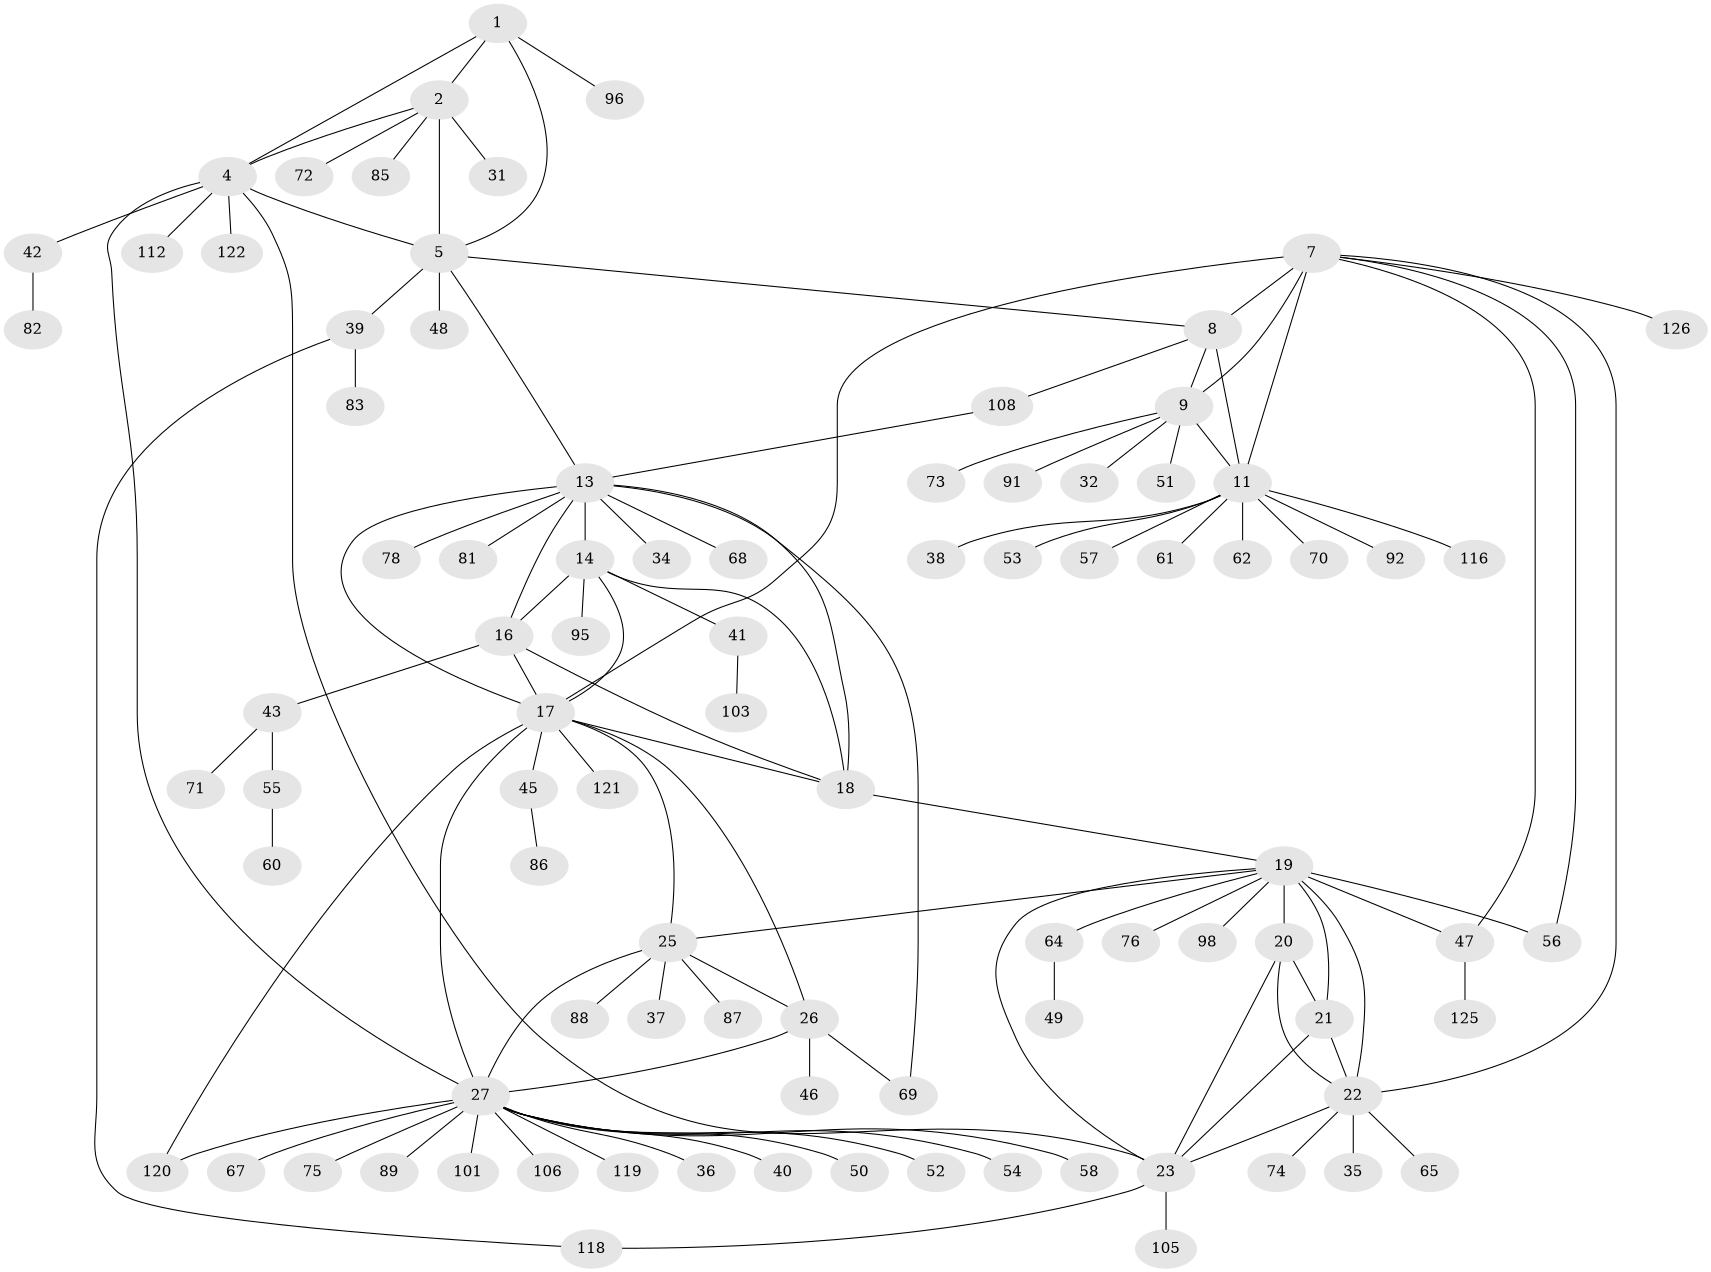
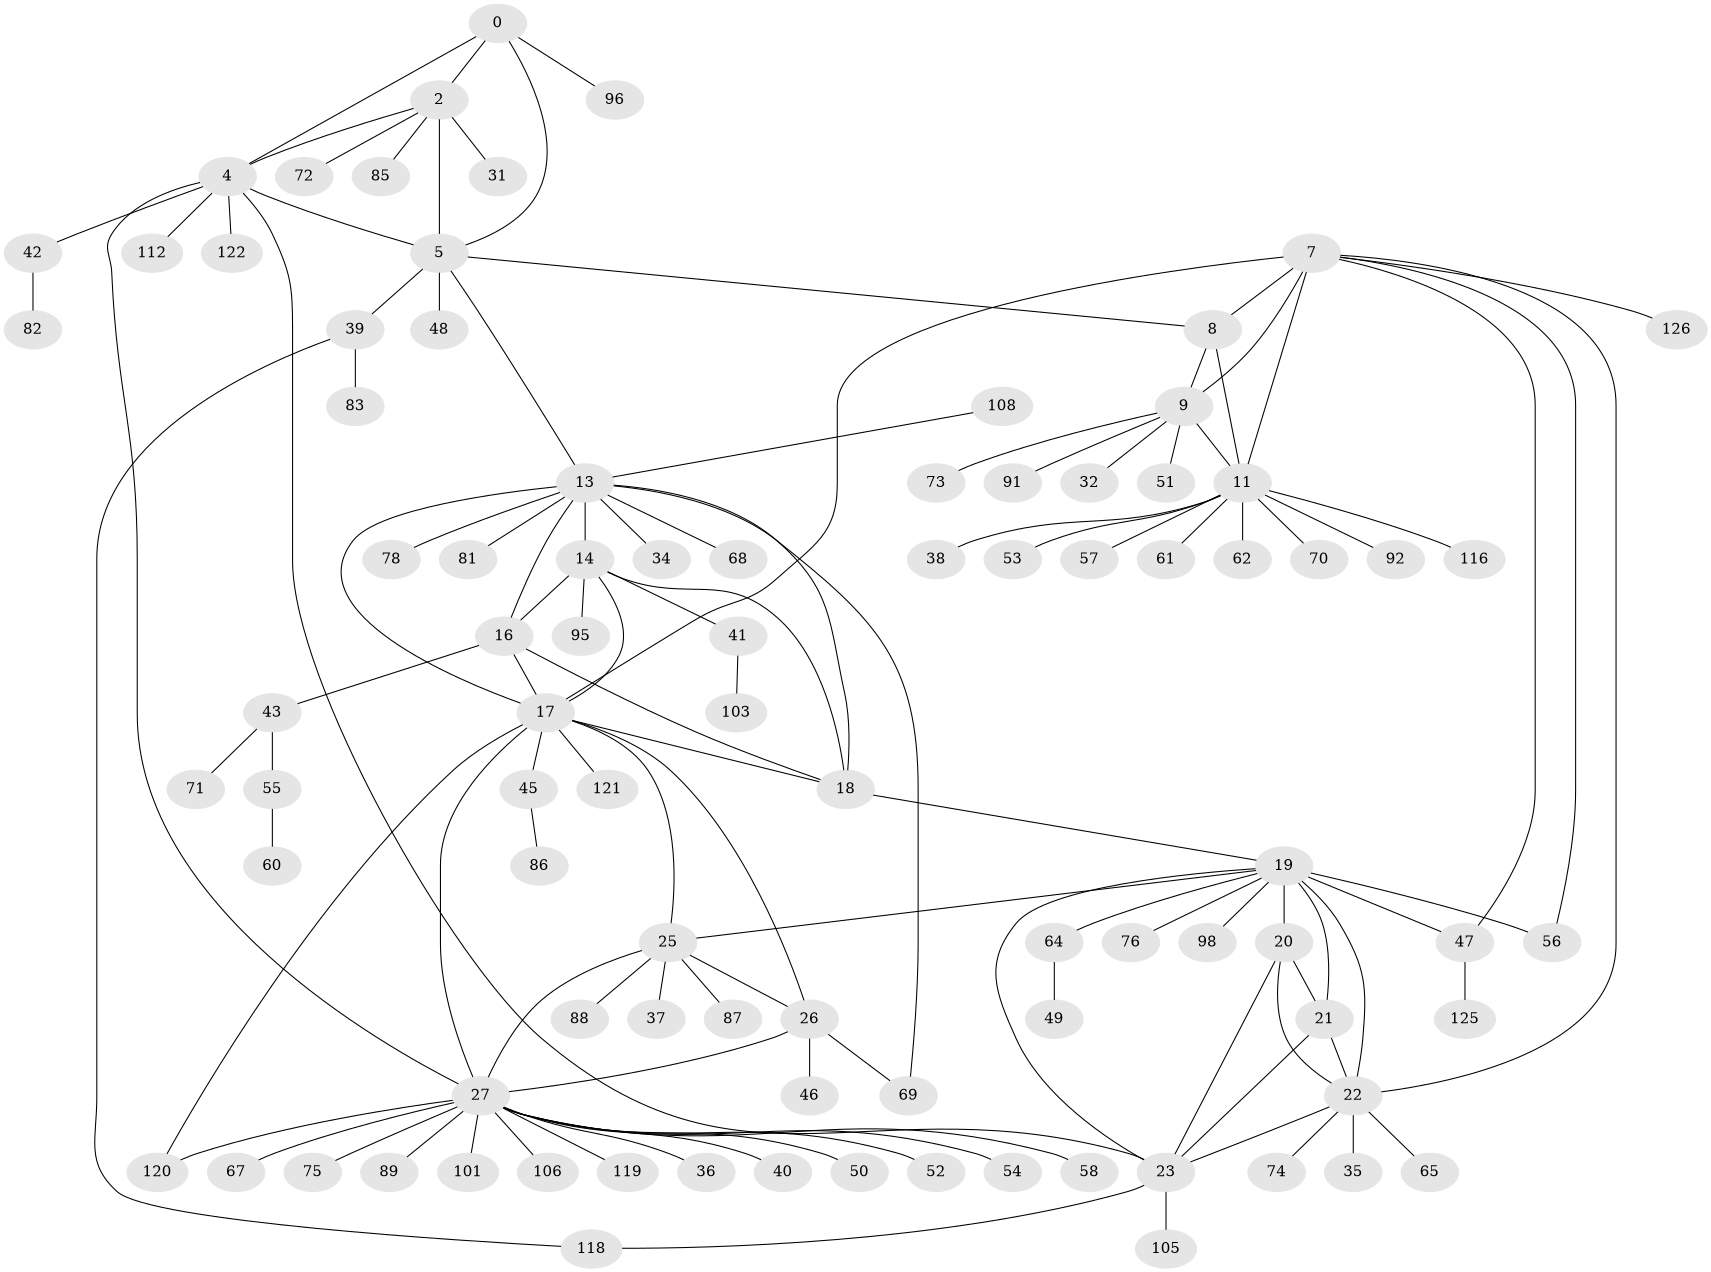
  graph {
    node [color=gray90 style=filled]
-   1 [super="+77"]
+   1 [super="+77" label=0]
    2 [super="+3"]
    4 [super="+33"]
    5 [super="+6"]
    96
    31 [super="+102"]
    72
    85
    23 [super="+66"]
    27 [super="+29"]
    42 [super="+111"]
    112
    122
    8 [super="+10"]
    13 [super="+15"]
    39 [super="+100"]
    48
    105 [super="+107"]
    118
    120
    36
    40
    50
    52
    54
    58
    67
    75
    89
    101
    106
    119
    82
    9
    11 [super="+12"]
    108
    17 [super="+30"]
    14 [super="+44"]
    16 [super="+80"]
    18 [super="+94"]
    34
    68
    69
    78
    81
    83
    7 [super="+113"]
    22 [super="+110"]
    47
    56
    126
    32
    51 [super="+84"]
    73
    91 [super="+115"]
    38 [super="+90"]
    53 [super="+93"]
    57 [super="+104"]
    61
    62
    70
    92
    116
    25 [super="+117"]
    26 [super="+28"]
    45
    121
    35
    65
    74
    125
    41
    95
    43
    19 [super="+24"]
    103 [super="+123"]
    55 [super="+97"]
    71 [super="+79"]
    37
    87
    88 [super="+124"]
    46
    86
    20 [super="+63"]
    21 [super="+109"]
    64
    76 [super="+99"]
    98
    49
    60
    1 -- 2 [weight=2]
    1 -- 4
    1 -- 5 [weight=2]
    1 -- 96
    2 -- 4 [weight=2]
    2 -- 5 [weight=4]
    2 -- 31
    2 -- 72
    2 -- 85
    4 -- 5 [weight=2]
    4 -- 23
    4 -- 27
    4 -- 42
    4 -- 112
    4 -- 122
    5 -- 8
    5 -- 13
    5 -- 39
    5 -- 48
    23 -- 105
    23 -- 118
    27 -- 120
    27 -- 36
    27 -- 40
    27 -- 50
    27 -- 52
    27 -- 54
    27 -- 58
    27 -- 67
    27 -- 75
    27 -- 89
    27 -- 101
    27 -- 106
    27 -- 119
    42 -- 82
    8 -- 9 [weight=2]
    8 -- 11 [weight=4]
-   8 -- 108
    13 -- 17 [weight=2]
    13 -- 14 [weight=2]
    13 -- 16 [weight=2]
    13 -- 18 [weight=2]
    13 -- 34
    13 -- 68
    13 -- 69
    13 -- 78
    13 -- 81
    39 -- 118
    39 -- 83
    9 -- 11 [weight=2]
    9 -- 32
    9 -- 51
    9 -- 73
    9 -- 91
    11 -- 38
    11 -- 53
    11 -- 57
    11 -- 61
    11 -- 62
    11 -- 70
    11 -- 92
    11 -- 116
    108 -- 13
    17 -- 27 [weight=2]
    17 -- 120
    17 -- 18
    17 -- 25
    17 -- 26 [weight=2]
    17 -- 45
    17 -- 121
    14 -- 17
    14 -- 16
    14 -- 18
    14 -- 41
    14 -- 95
    16 -- 17
    16 -- 18
    16 -- 43
    18 -- 19
    7 -- 8 [weight=2]
    7 -- 9
    7 -- 11 [weight=2]
    7 -- 17
    7 -- 22
    7 -- 47
    7 -- 56
    7 -- 126
    22 -- 23
    22 -- 35
    22 -- 65
    22 -- 74
    47 -- 125
    25 -- 27 [weight=2]
    25 -- 26 [weight=2]
    25 -- 37
    25 -- 87
    25 -- 88
    26 -- 27 [weight=4]
    26 -- 69
    26 -- 46
    45 -- 86
    41 -- 103
    43 -- 55
    43 -- 71
    19 -- 23 [weight=2]
    19 -- 22 [weight=2]
    19 -- 47
    19 -- 56
    19 -- 25
    19 -- 20 [weight=2]
    19 -- 21 [weight=2]
    19 -- 64
    19 -- 76
    19 -- 98
    55 -- 60
    20 -- 23
    20 -- 22
    20 -- 21
    21 -- 23
    21 -- 22
    64 -- 49
  }
